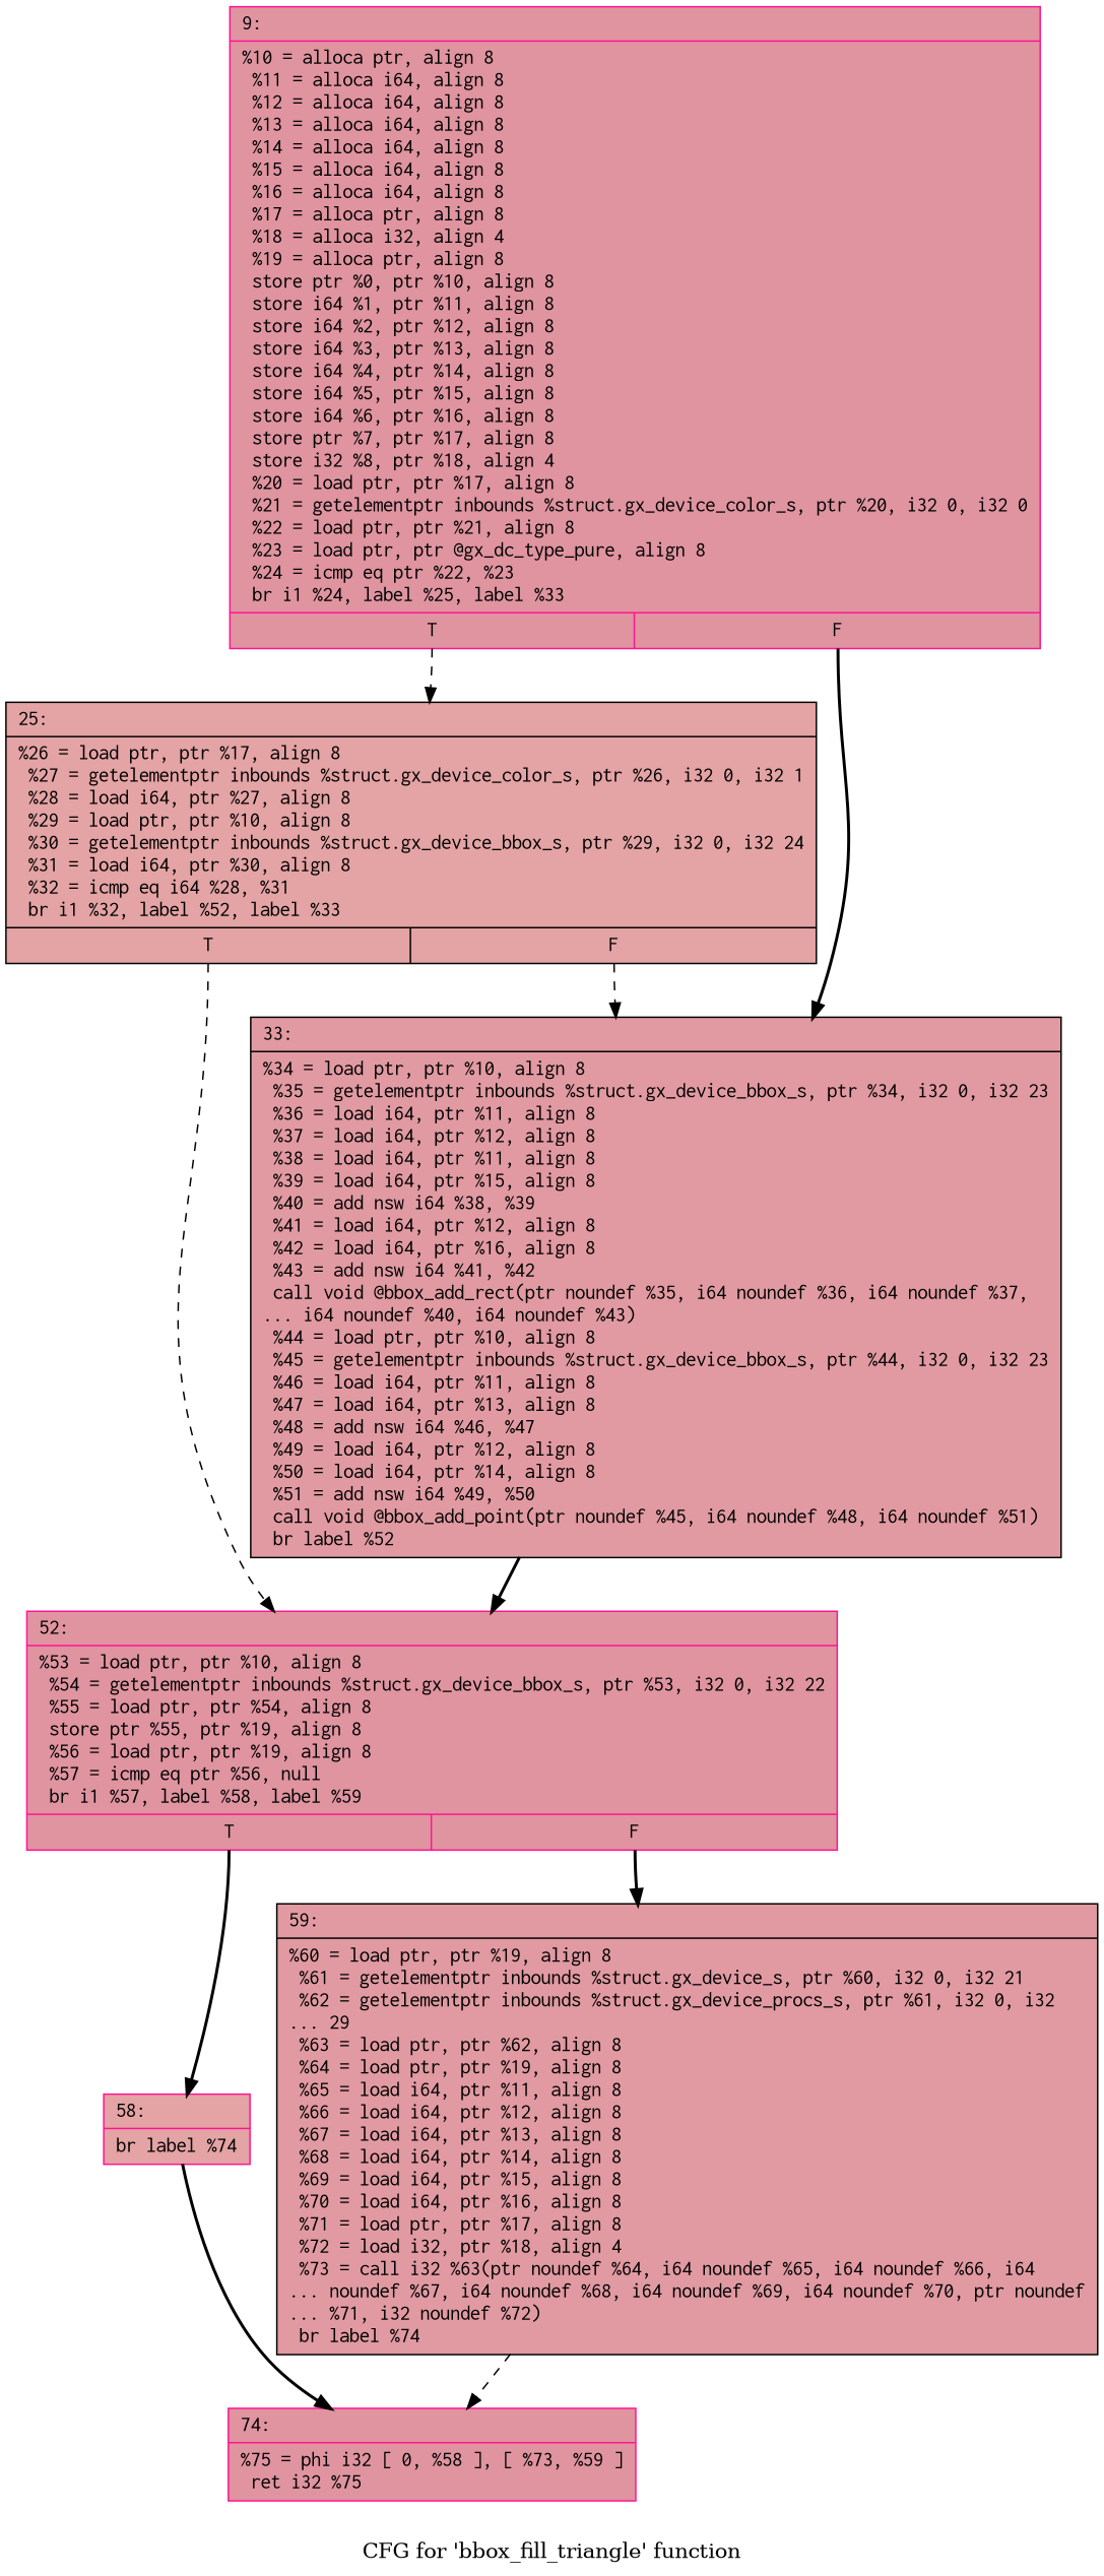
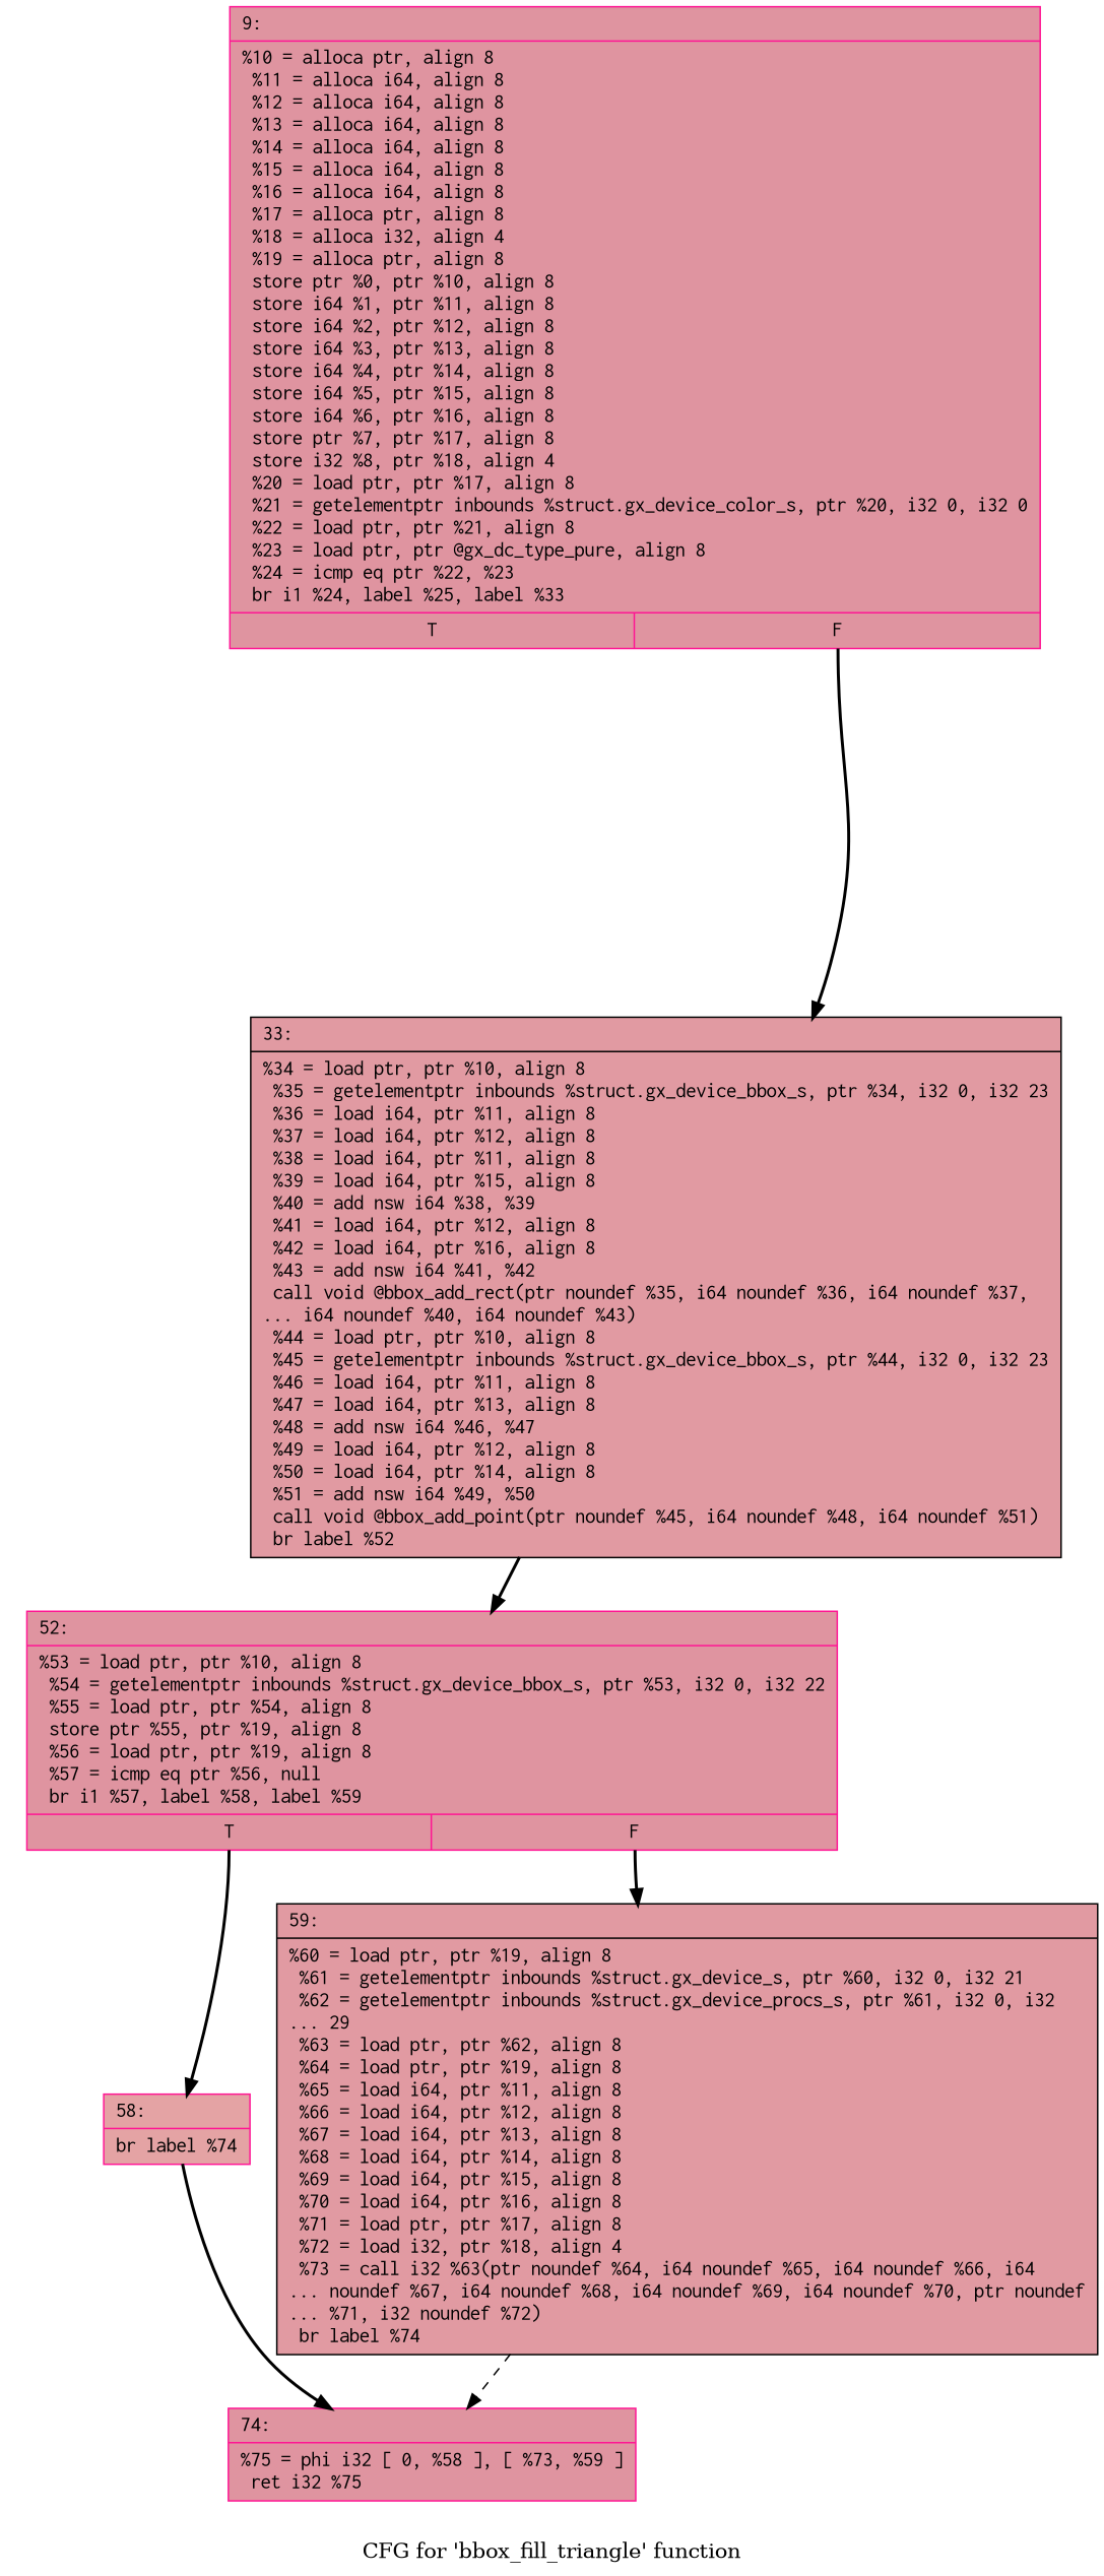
  digraph {
    label="CFG for 'bbox_fill_triangle' function"
    node [color=deeppink fillcolor="#b70d2870" fontname=Courier shape=record style=filled]
    edge [style=bold]
    n1 [label="{9:\l|  %10 = alloca ptr, align 8\l  %11 = alloca i64, align 8\l  %12 = alloca i64, align 8\l  %13 = alloca i64, align 8\l  %14 = alloca i64, align 8\l  %15 = alloca i64, align 8\l  %16 = alloca i64, align 8\l  %17 = alloca ptr, align 8\l  %18 = alloca i32, align 4\l  %19 = alloca ptr, align 8\l  store ptr %0, ptr %10, align 8\l  store i64 %1, ptr %11, align 8\l  store i64 %2, ptr %12, align 8\l  store i64 %3, ptr %13, align 8\l  store i64 %4, ptr %14, align 8\l  store i64 %5, ptr %15, align 8\l  store i64 %6, ptr %16, align 8\l  store ptr %7, ptr %17, align 8\l  store i32 %8, ptr %18, align 4\l  %20 = load ptr, ptr %17, align 8\l  %21 = getelementptr inbounds %struct.gx_device_color_s, ptr %20, i32 0, i32 0\l  %22 = load ptr, ptr %21, align 8\l  %23 = load ptr, ptr @gx_dc_type_pure, align 8\l  %24 = icmp eq ptr %22, %23\l  br i1 %24, label %25, label %33\l|{<s0>T|<s1>F}}"]
-   n2 [color=black fillcolor="#c32e3170" label="{25:\l|  %26 = load ptr, ptr %17, align 8\l  %27 = getelementptr inbounds %struct.gx_device_color_s, ptr %26, i32 0, i32 1\l  %28 = load i64, ptr %27, align 8\l  %29 = load ptr, ptr %10, align 8\l  %30 = getelementptr inbounds %struct.gx_device_bbox_s, ptr %29, i32 0, i32 24\l  %31 = load i64, ptr %30, align 8\l  %32 = icmp eq i64 %28, %31\l  br i1 %32, label %52, label %33\l|{<s0>T|<s1>F}}"]
    n3 [color=black fillcolor="#bb1b2c70" label="{33:\l|  %34 = load ptr, ptr %10, align 8\l  %35 = getelementptr inbounds %struct.gx_device_bbox_s, ptr %34, i32 0, i32 23\l  %36 = load i64, ptr %11, align 8\l  %37 = load i64, ptr %12, align 8\l  %38 = load i64, ptr %11, align 8\l  %39 = load i64, ptr %15, align 8\l  %40 = add nsw i64 %38, %39\l  %41 = load i64, ptr %12, align 8\l  %42 = load i64, ptr %16, align 8\l  %43 = add nsw i64 %41, %42\l  call void @bbox_add_rect(ptr noundef %35, i64 noundef %36, i64 noundef %37,\l... i64 noundef %40, i64 noundef %43)\l  %44 = load ptr, ptr %10, align 8\l  %45 = getelementptr inbounds %struct.gx_device_bbox_s, ptr %44, i32 0, i32 23\l  %46 = load i64, ptr %11, align 8\l  %47 = load i64, ptr %13, align 8\l  %48 = add nsw i64 %46, %47\l  %49 = load i64, ptr %12, align 8\l  %50 = load i64, ptr %14, align 8\l  %51 = add nsw i64 %49, %50\l  call void @bbox_add_point(ptr noundef %45, i64 noundef %48, i64 noundef %51)\l  br label %52\l}"]
    n4 [label="{52:\l|  %53 = load ptr, ptr %10, align 8\l  %54 = getelementptr inbounds %struct.gx_device_bbox_s, ptr %53, i32 0, i32 22\l  %55 = load ptr, ptr %54, align 8\l  store ptr %55, ptr %19, align 8\l  %56 = load ptr, ptr %19, align 8\l  %57 = icmp eq ptr %56, null\l  br i1 %57, label %58, label %59\l|{<s0>T|<s1>F}}"]
    n5 [fillcolor="#c32e3170" label="{58:\l|  br label %74\l}"]
    n6 [color=black fillcolor="#bb1b2c70" label="{59:\l|  %60 = load ptr, ptr %19, align 8\l  %61 = getelementptr inbounds %struct.gx_device_s, ptr %60, i32 0, i32 21\l  %62 = getelementptr inbounds %struct.gx_device_procs_s, ptr %61, i32 0, i32\l... 29\l  %63 = load ptr, ptr %62, align 8\l  %64 = load ptr, ptr %19, align 8\l  %65 = load i64, ptr %11, align 8\l  %66 = load i64, ptr %12, align 8\l  %67 = load i64, ptr %13, align 8\l  %68 = load i64, ptr %14, align 8\l  %69 = load i64, ptr %15, align 8\l  %70 = load i64, ptr %16, align 8\l  %71 = load ptr, ptr %17, align 8\l  %72 = load i32, ptr %18, align 4\l  %73 = call i32 %63(ptr noundef %64, i64 noundef %65, i64 noundef %66, i64\l... noundef %67, i64 noundef %68, i64 noundef %69, i64 noundef %70, ptr noundef\l... %71, i32 noundef %72)\l  br label %74\l}"]
    n7 [label="{74:\l|  %75 = phi i32 [ 0, %58 ], [ %73, %59 ]\l  ret i32 %75\l}"]
-   n1 -> n2 [tailport=s0 style=dashed]
    n1 -> n3 [tailport=s1]
-   n2 -> n3 [tailport=s1 style=dashed]
-   n2 -> n4 [tailport=s0 style=dashed]
    n3 -> n4
    n4 -> n5 [tailport=s0]
    n4 -> n6 [tailport=s1]
    n5 -> n7
    n6 -> n7 [style=dashed]
  }
